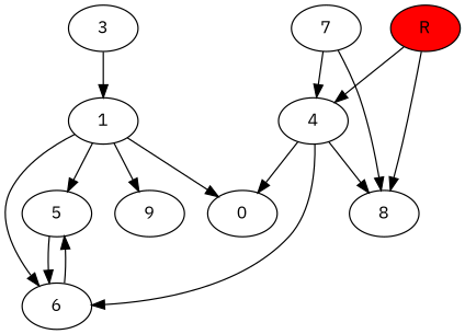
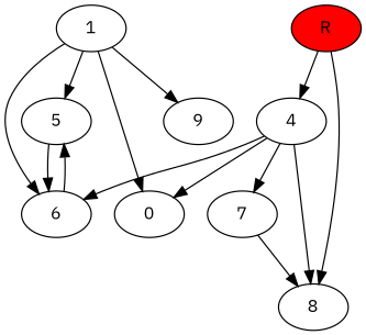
  digraph {
    fontname="IBM Plex Sans"
    node [fontname="IBM Plex Sans"]
    edge [fontname="IBM Plex Sans"]
    n1 [label=0]
    1
    5
    9
    6
    7
    4
    8
-   3
    R [fillcolor="#ff0000" style=filled]
    1 -> n1
    1 -> 5
    1 -> 9
    1 -> 6
    5 -> 6
    6 -> 5
-   7 -> 4
+   4 -> 7
    7 -> 8
    4 -> n1
    4 -> 6
    4 -> 8
-   3 -> 1
    R -> 4
    R -> 8
  }
